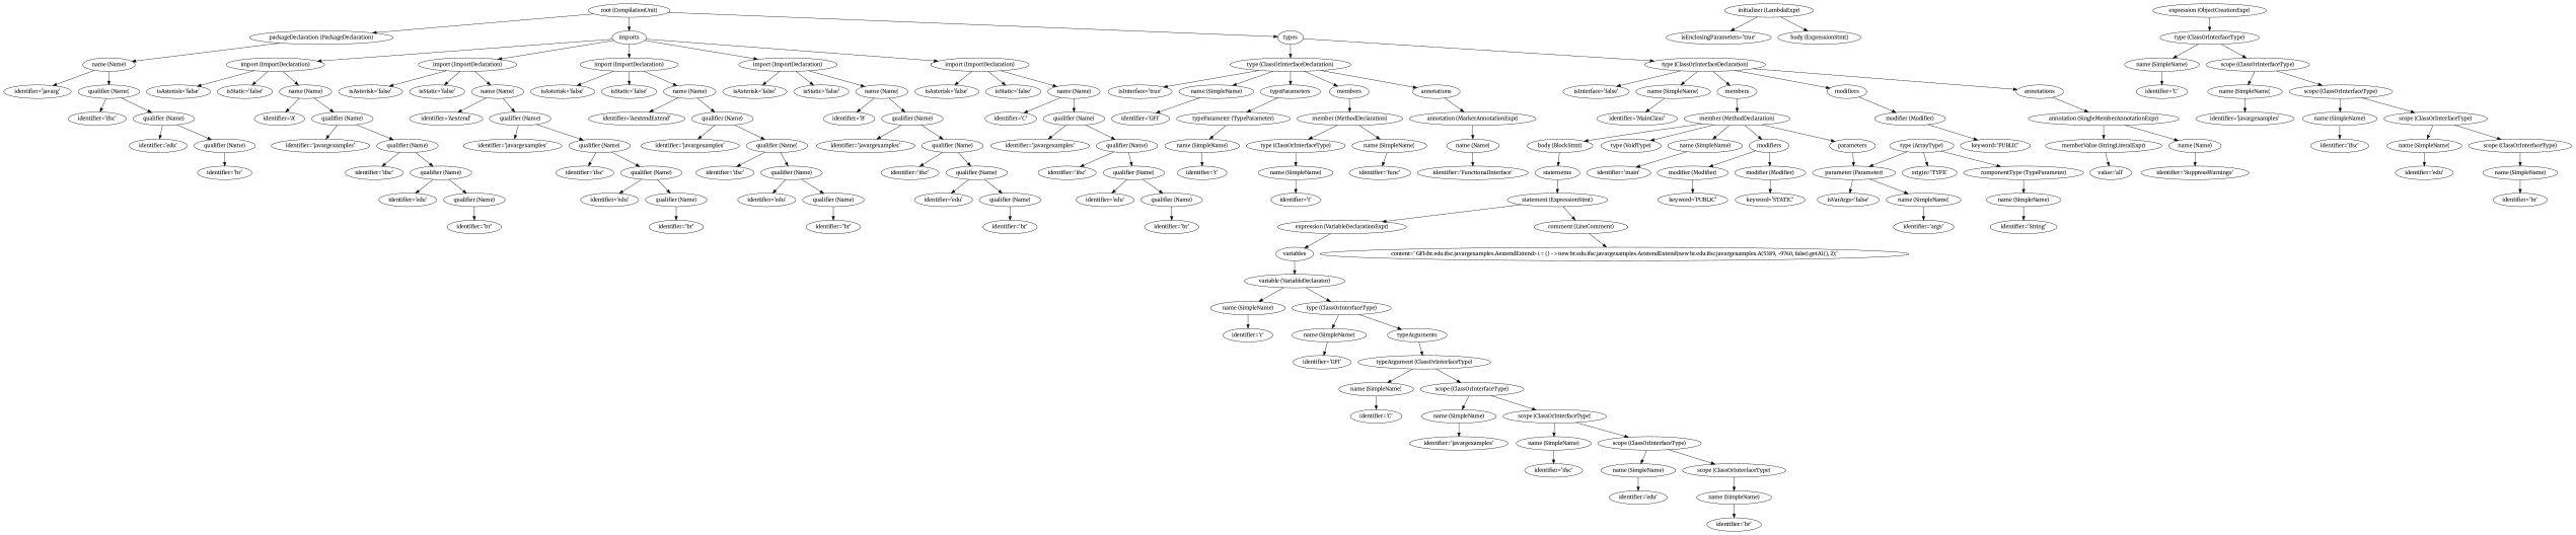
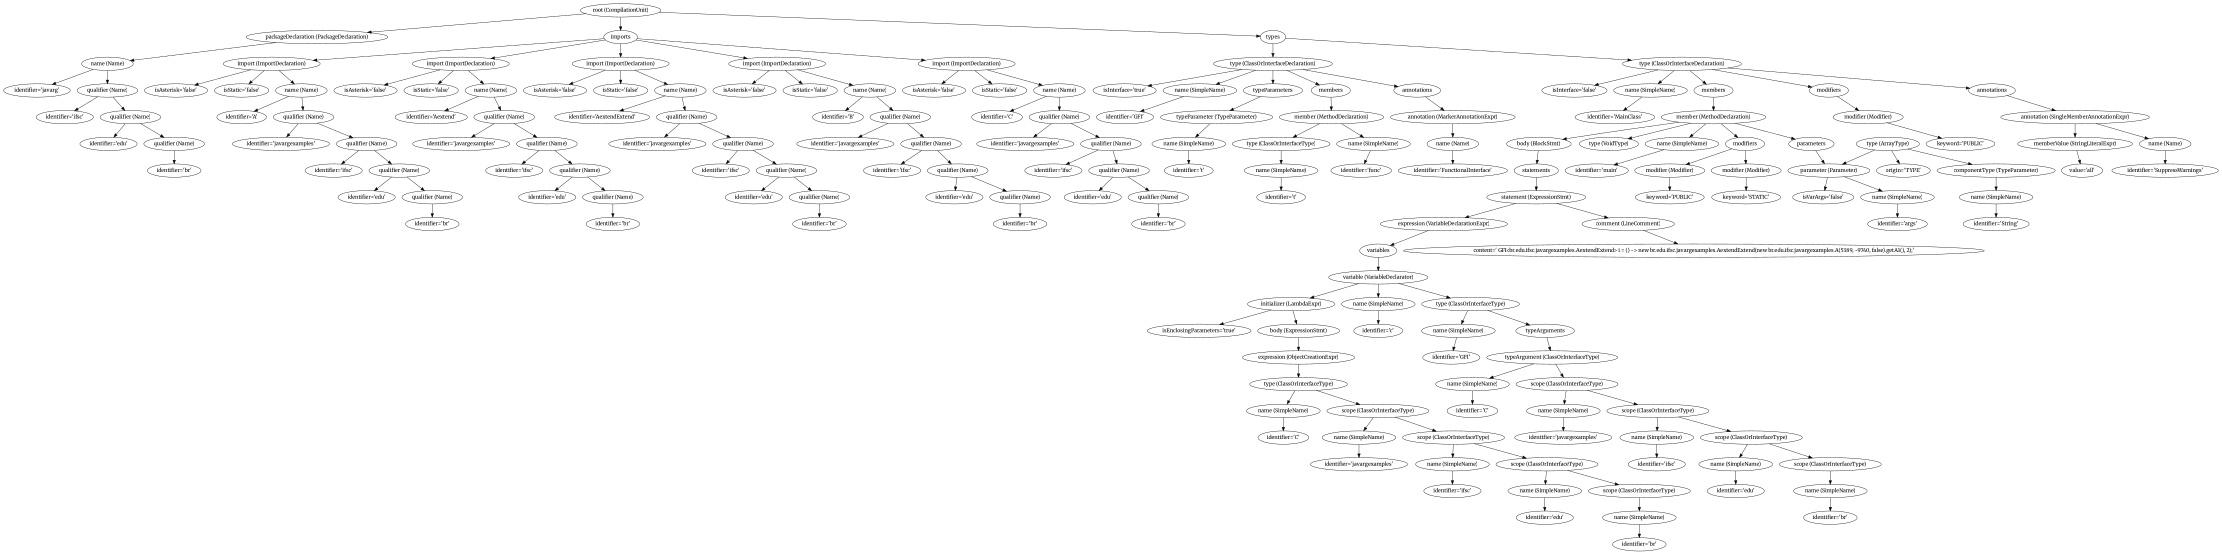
  digraph {
    fontname=Merriweather
    node [fontname=Merriweather]
    edge [fontname=Merriweather]
    n1 [label="root (CompilationUnit)"]
    n2 [label="packageDeclaration (PackageDeclaration)"]
    n3 [label=imports]
    n4 [label=types]
    n5 [label="name (Name)"]
    n6 [label="import (ImportDeclaration)"]
    n7 [label="import (ImportDeclaration)"]
    n8 [label="import (ImportDeclaration)"]
    n9 [label="import (ImportDeclaration)"]
    n10 [label="import (ImportDeclaration)"]
    n11 [label="type (ClassOrInterfaceDeclaration)"]
    n12 [label="type (ClassOrInterfaceDeclaration)"]
    n13 [label="identifier='javarg'"]
    n14 [label="qualifier (Name)"]
    n15 [label="identifier='ifsc'"]
    n16 [label="qualifier (Name)"]
    n17 [label="identifier='edu'"]
    n18 [label="qualifier (Name)"]
    n19 [label="identifier='br'"]
    n20 [label="isAsterisk='false'"]
    n21 [label="isStatic='false'"]
    n22 [label="name (Name)"]
    n23 [label="isAsterisk='false'"]
    n24 [label="isStatic='false'"]
    n25 [label="name (Name)"]
    n26 [label="isAsterisk='false'"]
    n27 [label="isStatic='false'"]
    n28 [label="name (Name)"]
    n29 [label="isAsterisk='false'"]
    n30 [label="isStatic='false'"]
    n31 [label="name (Name)"]
    n32 [label="isAsterisk='false'"]
    n33 [label="isStatic='false'"]
    n34 [label="name (Name)"]
    n35 [label="identifier='A'"]
    n36 [label="qualifier (Name)"]
    n37 [label="identifier='javargexamples'"]
    n38 [label="qualifier (Name)"]
    n39 [label="identifier='ifsc'"]
    n40 [label="qualifier (Name)"]
    n41 [label="identifier='edu'"]
    n42 [label="qualifier (Name)"]
    n43 [label="identifier='br'"]
    n44 [label="identifier='Aextend'"]
    n45 [label="qualifier (Name)"]
    n46 [label="identifier='javargexamples'"]
    n47 [label="qualifier (Name)"]
    n48 [label="identifier='ifsc'"]
    n49 [label="qualifier (Name)"]
    n50 [label="identifier='edu'"]
    n51 [label="qualifier (Name)"]
    n52 [label="identifier='br'"]
    n53 [label="identifier='AextendExtend'"]
    n54 [label="qualifier (Name)"]
    n55 [label="identifier='javargexamples'"]
    n56 [label="qualifier (Name)"]
    n57 [label="identifier='ifsc'"]
    n58 [label="qualifier (Name)"]
    n59 [label="identifier='edu'"]
    n60 [label="qualifier (Name)"]
    n61 [label="identifier='br'"]
    n62 [label="identifier='B'"]
    n63 [label="qualifier (Name)"]
    n64 [label="identifier='javargexamples'"]
    n65 [label="qualifier (Name)"]
    n66 [label="identifier='ifsc'"]
    n67 [label="qualifier (Name)"]
    n68 [label="identifier='edu'"]
    n69 [label="qualifier (Name)"]
    n70 [label="identifier='br'"]
    n71 [label="identifier='C'"]
    n72 [label="qualifier (Name)"]
    n73 [label="identifier='javargexamples'"]
    n74 [label="qualifier (Name)"]
    n75 [label="identifier='ifsc'"]
    n76 [label="qualifier (Name)"]
    n77 [label="identifier='edu'"]
    n78 [label="qualifier (Name)"]
    n79 [label="identifier='br'"]
    n80 [label="isInterface='true'"]
    n81 [label="name (SimpleName)"]
    n82 [label=typeParameters]
    n83 [label=members]
    n84 [label=annotations]
    n85 [label="isInterface='false'"]
    n86 [label="name (SimpleName)"]
    n87 [label=members]
    n88 [label=modifiers]
    n89 [label=annotations]
    n90 [label="identifier='GFI'"]
    n91 [label="typeParameter (TypeParameter)"]
    n92 [label="member (MethodDeclaration)"]
    n93 [label="annotation (MarkerAnnotationExpr)"]
    n94 [label="name (SimpleName)"]
    n95 [label="identifier='t'"]
    n96 [label="type (ClassOrInterfaceType)"]
    n97 [label="name (SimpleName)"]
    n98 [label="name (SimpleName)"]
    n99 [label="identifier='func'"]
    n100 [label="identifier='t'"]
    n101 [label="name (Name)"]
    n102 [label="identifier='FunctionalInterface'"]
    n103 [label="identifier='MainClass'"]
    n104 [label="member (MethodDeclaration)"]
    n105 [label="modifier (Modifier)"]
    n106 [label="annotation (SingleMemberAnnotationExpr)"]
    n107 [label="body (BlockStmt)"]
    n108 [label="type (VoidType)"]
    n109 [label="name (SimpleName)"]
    n110 [label=modifiers]
    n111 [label=parameters]
    n112 [label=statements]
    n113 [label="identifier='main'"]
    n114 [label="modifier (Modifier)"]
    n115 [label="modifier (Modifier)"]
    n116 [label="parameter (Parameter)"]
    n117 [label="statement (ExpressionStmt)"]
    n118 [label="expression (VariableDeclarationExpr)"]
    n119 [label="comment (LineComment)"]
    n120 [label=variables]
    n121 [label="content=' GFI<br.edu.ifsc.javargexamples.AextendExtend> i = () -> new br.edu.ifsc.javargexamples.AextendExtend(new br.edu.ifsc.javargexamples.A(5389, -9740, false).getA1(), 2);'"]
    n122 [label="variable (VariableDeclarator)"]
    n123 [label="initializer (LambdaExpr)"]
    n124 [label="name (SimpleName)"]
    n125 [label="type (ClassOrInterfaceType)"]
    n126 [label="isEnclosingParameters='true'"]
    n127 [label="body (ExpressionStmt)"]
    n128 [label="identifier='c'"]
    n129 [label="name (SimpleName)"]
    n130 [label=typeArguments]
    n131 [label="expression (ObjectCreationExpr)"]
    n132 [label="type (ClassOrInterfaceType)"]
    n133 [label="name (SimpleName)"]
    n134 [label="scope (ClassOrInterfaceType)"]
    n135 [label="identifier='C'"]
    n136 [label="name (SimpleName)"]
    n137 [label="scope (ClassOrInterfaceType)"]
    n138 [label="identifier='javargexamples'"]
    n139 [label="name (SimpleName)"]
    n140 [label="scope (ClassOrInterfaceType)"]
    n141 [label="identifier='ifsc'"]
    n142 [label="name (SimpleName)"]
    n143 [label="scope (ClassOrInterfaceType)"]
    n144 [label="identifier='edu'"]
    n145 [label="name (SimpleName)"]
    n146 [label="identifier='br'"]
    n147 [label="identifier='GFI'"]
    n148 [label="typeArgument (ClassOrInterfaceType)"]
    n149 [label="name (SimpleName)"]
    n150 [label="scope (ClassOrInterfaceType)"]
    n151 [label="identifier='C'"]
    n152 [label="name (SimpleName)"]
    n153 [label="scope (ClassOrInterfaceType)"]
    n154 [label="identifier='javargexamples'"]
    n155 [label="name (SimpleName)"]
    n156 [label="scope (ClassOrInterfaceType)"]
    n157 [label="identifier='ifsc'"]
    n158 [label="name (SimpleName)"]
    n159 [label="scope (ClassOrInterfaceType)"]
    n160 [label="identifier='edu'"]
    n161 [label="name (SimpleName)"]
    n162 [label="identifier='br'"]
    n163 [label="keyword='PUBLIC'"]
    n164 [label="keyword='STATIC'"]
    n165 [label="isVarArgs='false'"]
    n166 [label="name (SimpleName)"]
    n167 [label="identifier='args'"]
    n168 [label="type (ArrayType)"]
    n169 [label="origin='TYPE'"]
    n170 [label="componentType (TypeParameter)"]
    n171 [label="name (SimpleName)"]
    n172 [label="identifier='String'"]
    n173 [label="keyword='PUBLIC'"]
    n174 [label="memberValue (StringLiteralExpr)"]
    n175 [label="name (Name)"]
    n176 [label="value='all'"]
    n177 [label="identifier='SuppressWarnings'"]
    n1 -> n2
    n1 -> n3
    n1 -> n4
    n2 -> n5
    n3 -> n6
    n3 -> n7
    n3 -> n8
    n3 -> n9
    n3 -> n10
    n4 -> n11
    n4 -> n12
    n5 -> n13
    n5 -> n14
    n6 -> n20
    n6 -> n21
    n6 -> n22
    n7 -> n23
    n7 -> n24
    n7 -> n25
    n8 -> n26
    n8 -> n27
    n8 -> n28
    n9 -> n29
    n9 -> n30
    n9 -> n31
    n10 -> n32
    n10 -> n33
    n10 -> n34
    n11 -> n80
    n11 -> n81
    n11 -> n82
    n11 -> n83
    n11 -> n84
    n12 -> n85
    n12 -> n86
    n12 -> n87
    n12 -> n88
    n12 -> n89
    n14 -> n15
    n14 -> n16
    n16 -> n17
    n16 -> n18
    n18 -> n19
    n22 -> n35
    n22 -> n36
    n25 -> n44
    n25 -> n45
    n28 -> n53
    n28 -> n54
    n31 -> n62
    n31 -> n63
    n34 -> n71
    n34 -> n72
    n36 -> n37
    n36 -> n38
    n38 -> n39
    n38 -> n40
    n40 -> n41
    n40 -> n42
    n42 -> n43
    n45 -> n46
    n45 -> n47
    n47 -> n48
    n47 -> n49
    n49 -> n50
    n49 -> n51
    n51 -> n52
    n54 -> n55
    n54 -> n56
    n56 -> n57
    n56 -> n58
    n58 -> n59
    n58 -> n60
    n60 -> n61
    n63 -> n64
    n63 -> n65
    n65 -> n66
    n65 -> n67
    n67 -> n68
    n67 -> n69
    n69 -> n70
    n72 -> n73
    n72 -> n74
    n74 -> n75
    n74 -> n76
    n76 -> n77
    n76 -> n78
    n78 -> n79
    n81 -> n90
    n82 -> n91
    n83 -> n92
    n84 -> n93
    n86 -> n103
    n87 -> n104
    n88 -> n105
    n89 -> n106
    n91 -> n94
    n92 -> n96
    n92 -> n97
    n93 -> n101
    n94 -> n95
    n96 -> n98
    n97 -> n99
    n98 -> n100
    n101 -> n102
    n104 -> n107
    n104 -> n108
    n104 -> n109
    n104 -> n110
    n104 -> n111
    n105 -> n173
    n106 -> n174
    n106 -> n175
    n107 -> n112
    n109 -> n113
    n110 -> n114
    n110 -> n115
    n111 -> n116
    n112 -> n117
    n114 -> n163
    n115 -> n164
    n116 -> n165
    n116 -> n166
    n117 -> n118
    n117 -> n119
    n118 -> n120
    n119 -> n121
    n120 -> n122
+   n122 -> n123
    n122 -> n124
    n122 -> n125
    n123 -> n126
    n123 -> n127
    n124 -> n128
    n125 -> n129
    n125 -> n130
+   n127 -> n131
    n129 -> n147
    n130 -> n148
    n131 -> n132
    n132 -> n133
    n132 -> n134
    n133 -> n135
    n134 -> n136
    n134 -> n137
    n136 -> n138
    n137 -> n139
    n137 -> n140
    n139 -> n141
    n140 -> n142
    n140 -> n143
    n142 -> n144
    n143 -> n145
    n145 -> n146
    n148 -> n149
    n148 -> n150
    n149 -> n151
    n150 -> n152
    n150 -> n153
    n152 -> n154
    n153 -> n155
    n153 -> n156
    n155 -> n157
    n156 -> n158
    n156 -> n159
    n158 -> n160
    n159 -> n161
    n161 -> n162
    n166 -> n167
    n168 -> n116
    n168 -> n169
    n168 -> n170
    n170 -> n171
    n171 -> n172
    n174 -> n176
    n175 -> n177
  }
